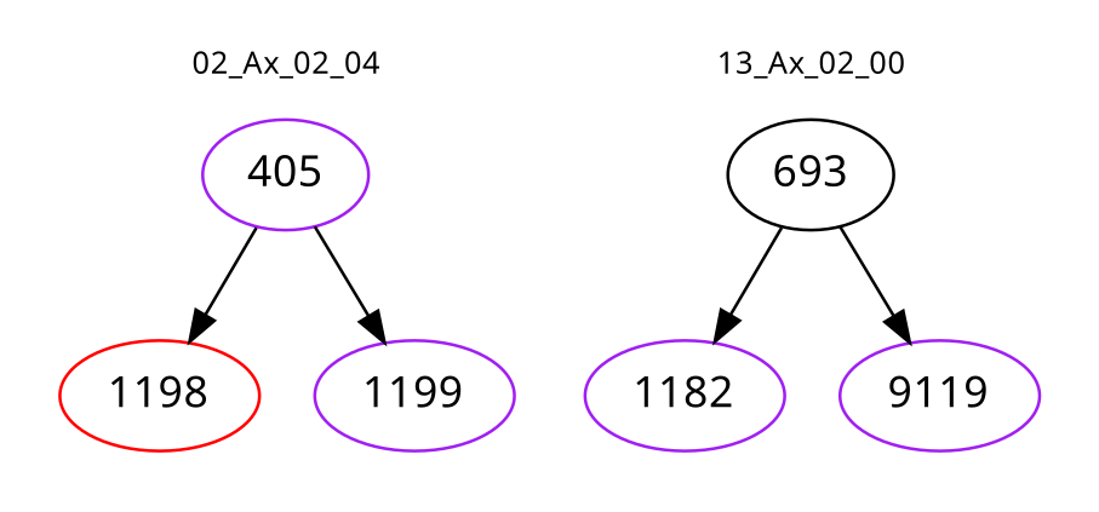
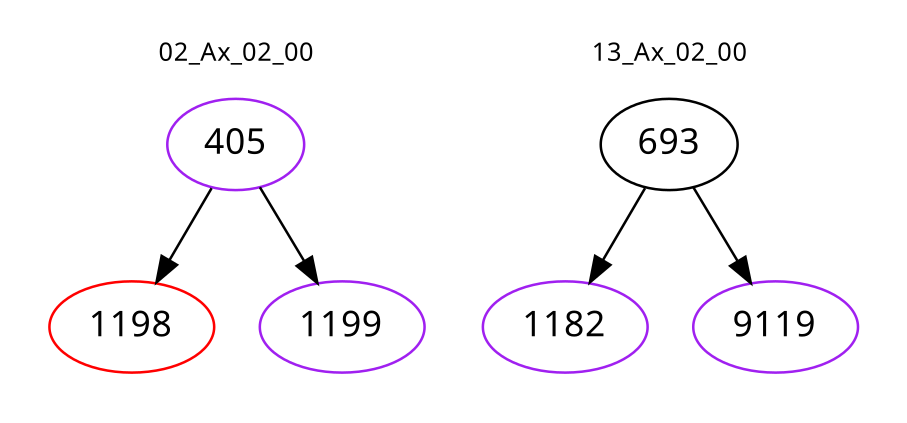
  digraph {
    fontname="Noto Sans"
    node [color=purple fontname="Noto Sans"]
    edge [color=black fontname="Noto Sans"]
    n1 [label=405]
    n2 [color=red label=1198]
    n3 [label=1199]
    n4 [color=black label=693]
    n5 [label=1182]
    n6 [label=9119]
    subgraph cluster_1 {
      color=white
      fontsize=10
-     label="02_Ax_02_04"
+     label="02_Ax_02_00"
      n1
      n2
      n3
    }
    subgraph cluster_2 {
      color=white
      fontsize=10
      label="13_Ax_02_00"
      n4
      n5
      n6
    }
    n1 -> n2
    n1 -> n3
    n4 -> n5
    n4 -> n6
  }
